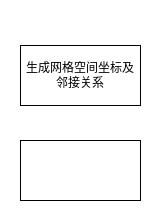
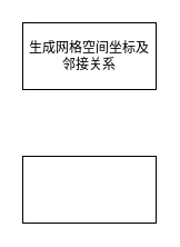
  <mxCell id="0" />
  <mxCell id="1" parent="0" />
- <mxCell id="2" value="生成网格空间坐标及邻接关系" style="rounded=0;whiteSpace=wrap;html=1;" vertex="1" parent="1"><mxGeometry x="20" y="45" width="120" height="60" as="geometry" /></mxCell>
+ <mxCell id="2" value="生成网格空间坐标及邻接关系" style="rounded=0;whiteSpace=wrap;html=1;" vertex="1" parent="1"><mxGeometry x="20" y="20" width="120" height="60" as="geometry" /></mxCell>
  <mxCell id="3" value="" style="rounded=0;whiteSpace=wrap;html=1;" vertex="1" parent="1"><mxGeometry x="20" y="140" width="120" height="60" as="geometry" /></mxCell>
